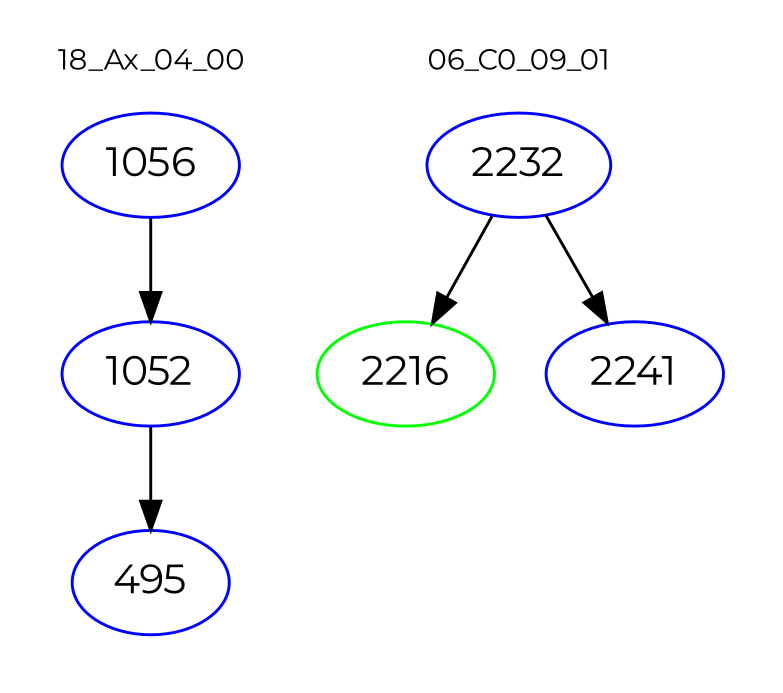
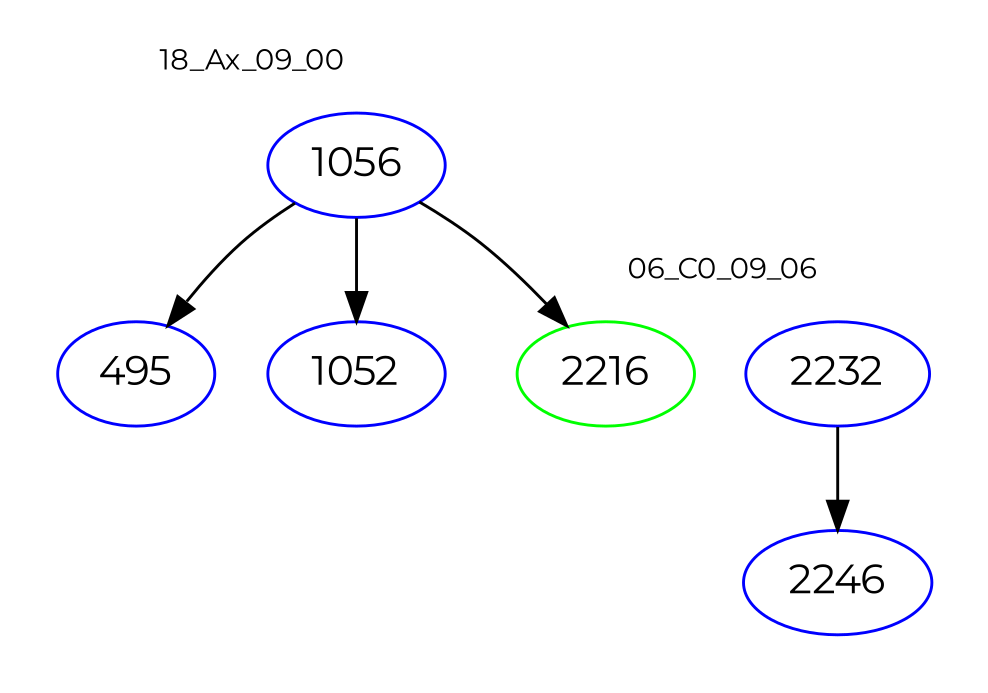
  digraph {
    fontname=Montserrat
    node [color=blue fontname=Montserrat]
    edge [color=black fontname=Montserrat]
    n1 [label=1056]
    n2 [label=495]
    n3 [label=1052]
    n4 [label=2232]
    n5 [color=green label=2216]
-   n6 [label=2241]
+   n6 [label=2246]
    subgraph cluster_1 {
      color=white
      fontsize=10
-     label="18_Ax_04_00"
+     label="18_Ax_09_00"
      n1
      n2
      n3
    }
    subgraph cluster_2 {
      color=white
      fontsize=10
-     label="06_C0_09_01"
+     label="06_C0_09_06"
      n4
      n5
      n6
    }
-   n3 -> n2
+   n1 -> n2
    n1 -> n3
-   n4 -> n5
+   n1 -> n5
    n4 -> n6
  }
